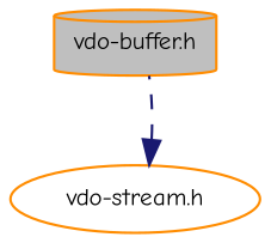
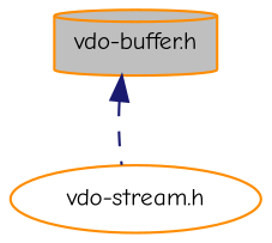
  digraph {
    fontname="Comic Neue"
    node [color=darkorange fontname="Comic Neue" fontsize=10 style=filled]
    n1 [fillcolor=grey75 fontcolor=black height=0.2 label="vdo-buffer.h" shape=cylinder width=0.4]
    n2 [fillcolor=white height=0.2 label="vdo-stream.h" shape=ellipse width=0.4]
-   n2 -> n1 [color=midnightblue dir=back fontname="Comic Neue" fontsize=10 labelfontname=Helvetica labelfontsize=10 style=dashed]
+   n1 -> n2 [color=midnightblue dir=back fontname="Comic Neue" fontsize=10 labelfontname=Helvetica labelfontsize=10 style=dashed]
  }
